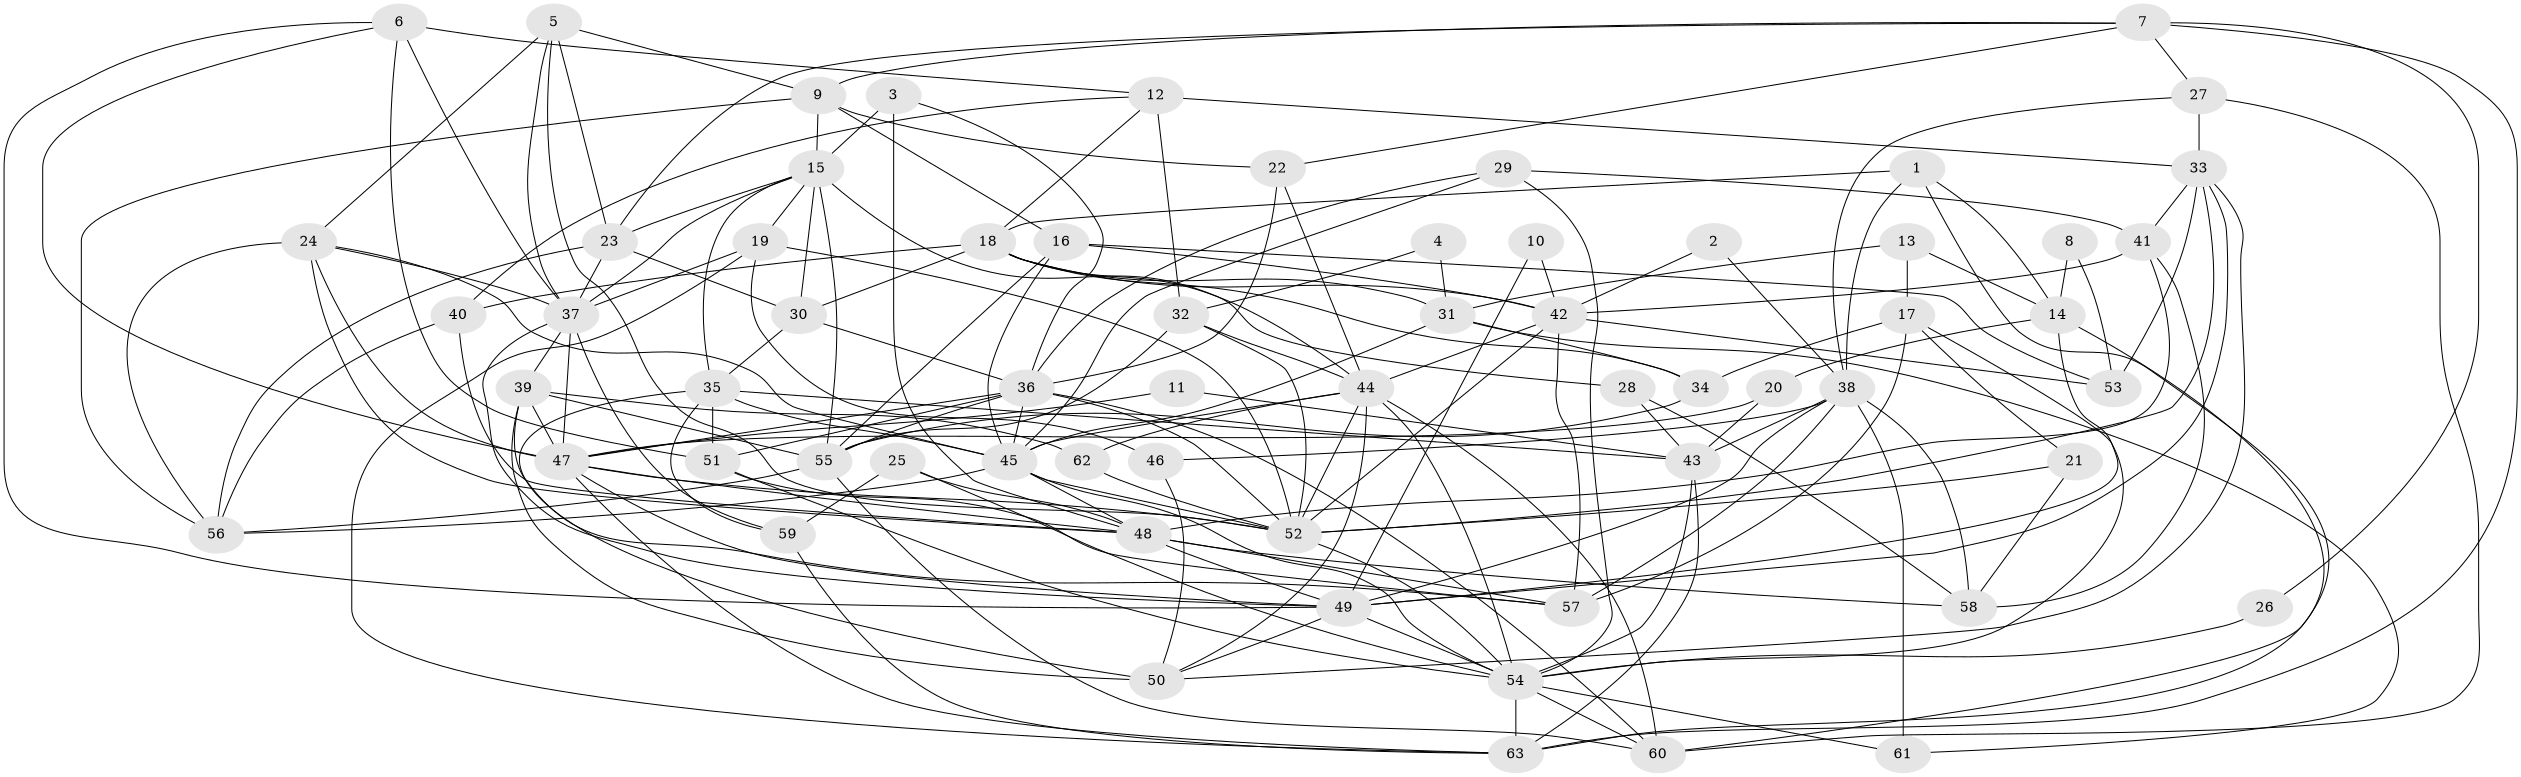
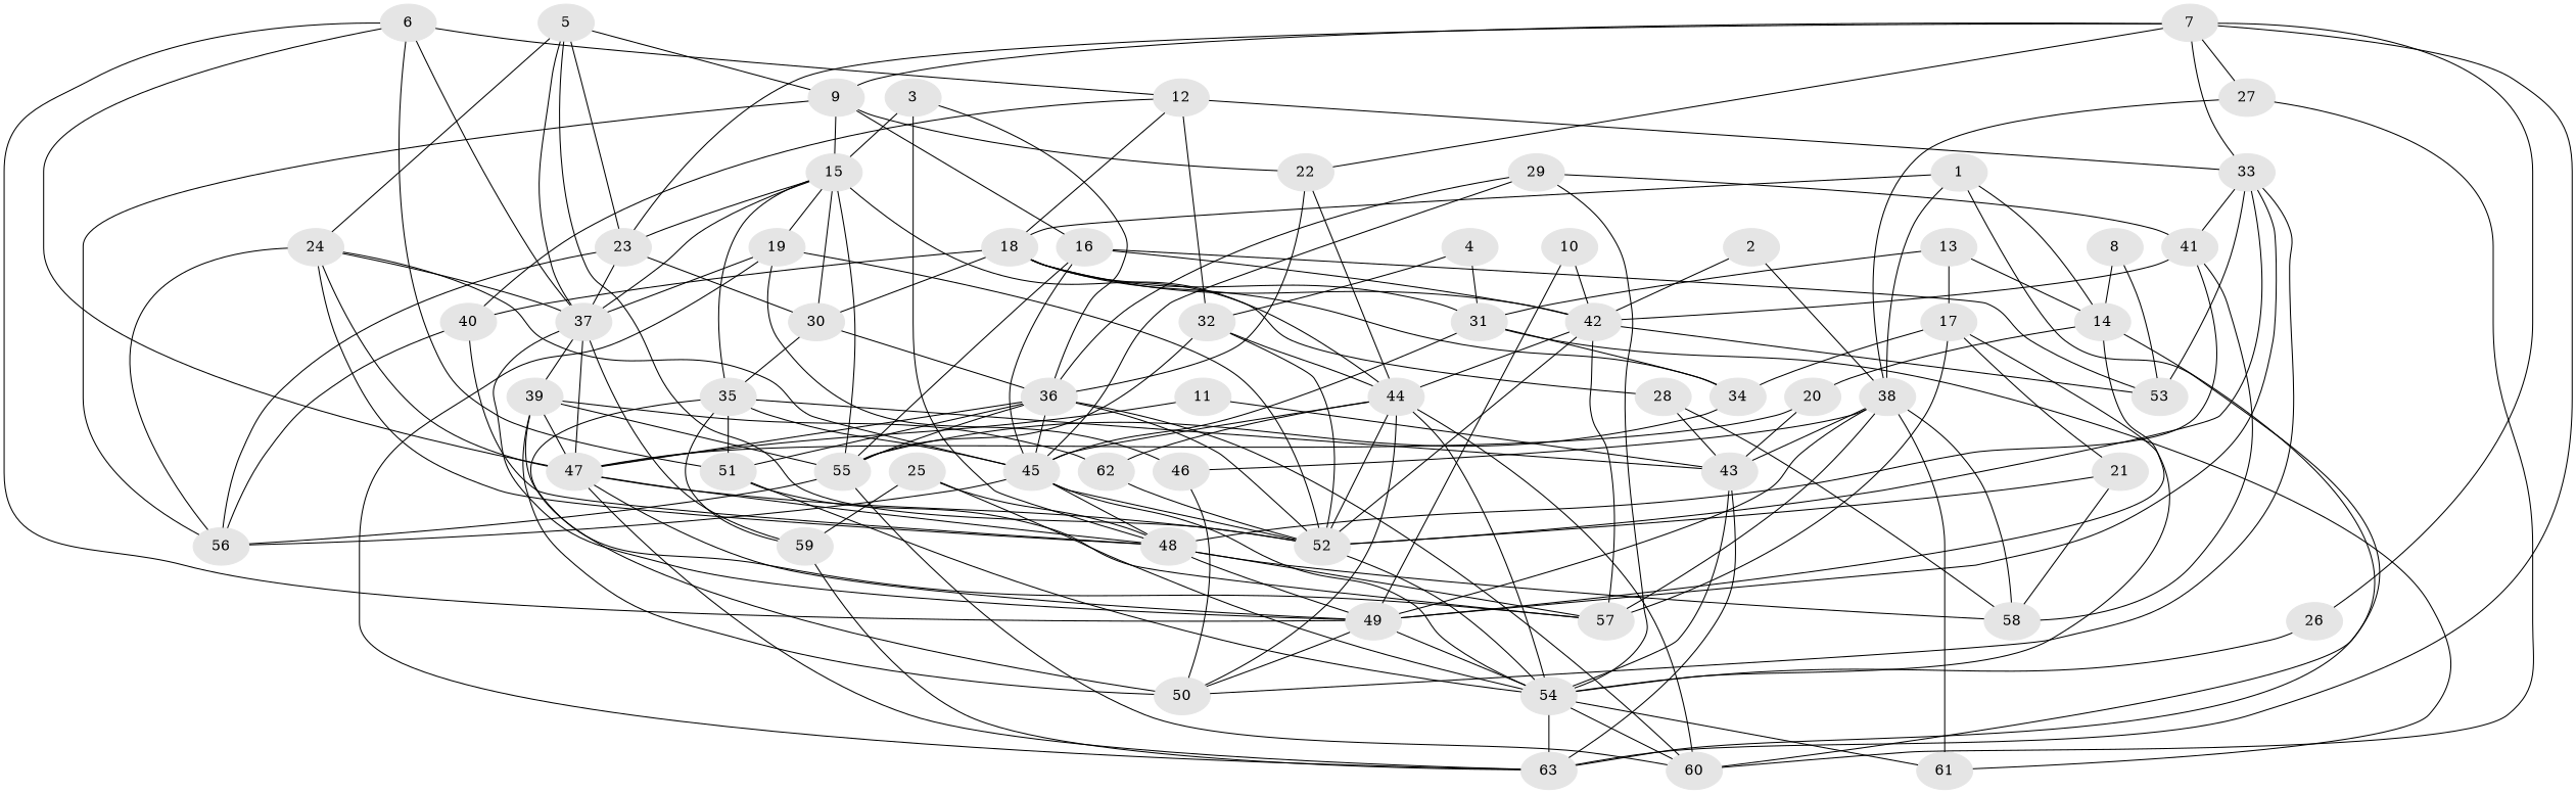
  graph {
    node [color=gray90 style=filled]
    edge [weight=1.0]
    1
    14
    18
    38
    60
    49
    63
    20
    42
    31
    40
    30
    34
    44
    43
    57
    46
    58
    61
    2
    52
    53
    3
    15
    36
    48
    23
    37
    19
    28
    35
    55
    47
    51
    45
    4
    32
    5
    9
    24
    22
    16
    56
    59
    39
    54
    6
    12
    33
    50
    7
    26
    27
    8
    10
    11
    41
    13
    17
    21
    62
    25
    29
    1 -- 14
    1 -- 18
    1 -- 38
    1 -- 60
    14 -- 49
    14 -- 63
    14 -- 20
    18 -- 42
    18 -- 31
    18 -- 40
    18 -- 30
    18 -- 34 [weight=2.0]
    18 -- 44
    38 -- 49
    38 -- 43
    38 -- 57
    38 -- 46
    38 -- 58
    38 -- 61
    49 -- 54 [weight=2.0]
    49 -- 50
    20 -- 43
    20 -- 47
    42 -- 44
    42 -- 57
    42 -- 52
    42 -- 53
    31 -- 34
    31 -- 61
    31 -- 45
    40 -- 48
    40 -- 56
    30 -- 36
    30 -- 35
    34 -- 55
    44 -- 60
    44 -- 52
    44 -- 45
    44 -- 54
    44 -- 50
    44 -- 62
    43 -- 63
    43 -- 54
    46 -- 50
    2 -- 38
    2 -- 42
    52 -- 54
    3 -- 15
    3 -- 36
    3 -- 48
    15 -- 30
    15 -- 23
    15 -- 37
    15 -- 19
    15 -- 28
    15 -- 35
    15 -- 55
    36 -- 60
    36 -- 52
    36 -- 55
    36 -- 47
    36 -- 51
    36 -- 45
    48 -- 49
    48 -- 57
    48 -- 58 [weight=2.0]
    23 -- 30
    23 -- 37
    23 -- 56
    37 -- 49
    37 -- 47
    37 -- 59
    37 -- 39
    19 -- 63
    19 -- 46
    19 -- 52
    19 -- 37
    28 -- 43
    28 -- 58
    35 -- 43
    35 -- 51
    35 -- 45
    35 -- 59
    35 -- 50
    55 -- 60
    55 -- 56
    47 -- 49
    47 -- 63
    47 -- 52
    47 -- 48
    51 -- 57
    51 -- 54
    45 -- 52
    45 -- 48
    45 -- 56
    45 -- 54
    4 -- 31
    4 -- 32
    32 -- 44
    32 -- 52
    32 -- 55
    5 -- 52
    5 -- 23
    5 -- 37
    5 -- 9
    5 -- 24
    9 -- 15
    9 -- 22
    9 -- 16
    9 -- 56
    24 -- 48
    24 -- 37
    24 -- 47
    24 -- 45
    24 -- 56
    22 -- 44
    22 -- 36
    16 -- 42
    16 -- 53
    16 -- 55
    16 -- 45
    59 -- 63
    39 -- 57
    39 -- 55
    39 -- 47
    39 -- 50
    39 -- 62
    54 -- 60
    54 -- 63
    54 -- 61
    6 -- 49
    6 -- 37
    6 -- 47
    6 -- 51
    6 -- 12
    12 -- 18
    12 -- 40
    12 -- 32
    12 -- 33
    33 -- 49
    33 -- 52
    33 -- 53
    33 -- 50
    33 -- 41
    7 -- 63
    7 -- 23
    7 -- 9
    7 -- 22
    7 -- 26
    7 -- 27
    26 -- 54
    27 -- 38
    27 -- 60
-   27 -- 33
+   7 -- 33
    8 -- 14
    8 -- 53
    10 -- 49
    10 -- 42
    11 -- 43
    11 -- 47
    41 -- 42
    41 -- 58
    41 -- 48
    13 -- 14
    13 -- 31
    13 -- 17
    17 -- 34
    17 -- 57
    17 -- 54
    17 -- 21
    21 -- 58
    21 -- 52
    62 -- 52
    25 -- 48
    25 -- 59
    25 -- 54
    29 -- 36
    29 -- 45
    29 -- 54
    29 -- 41
  }
